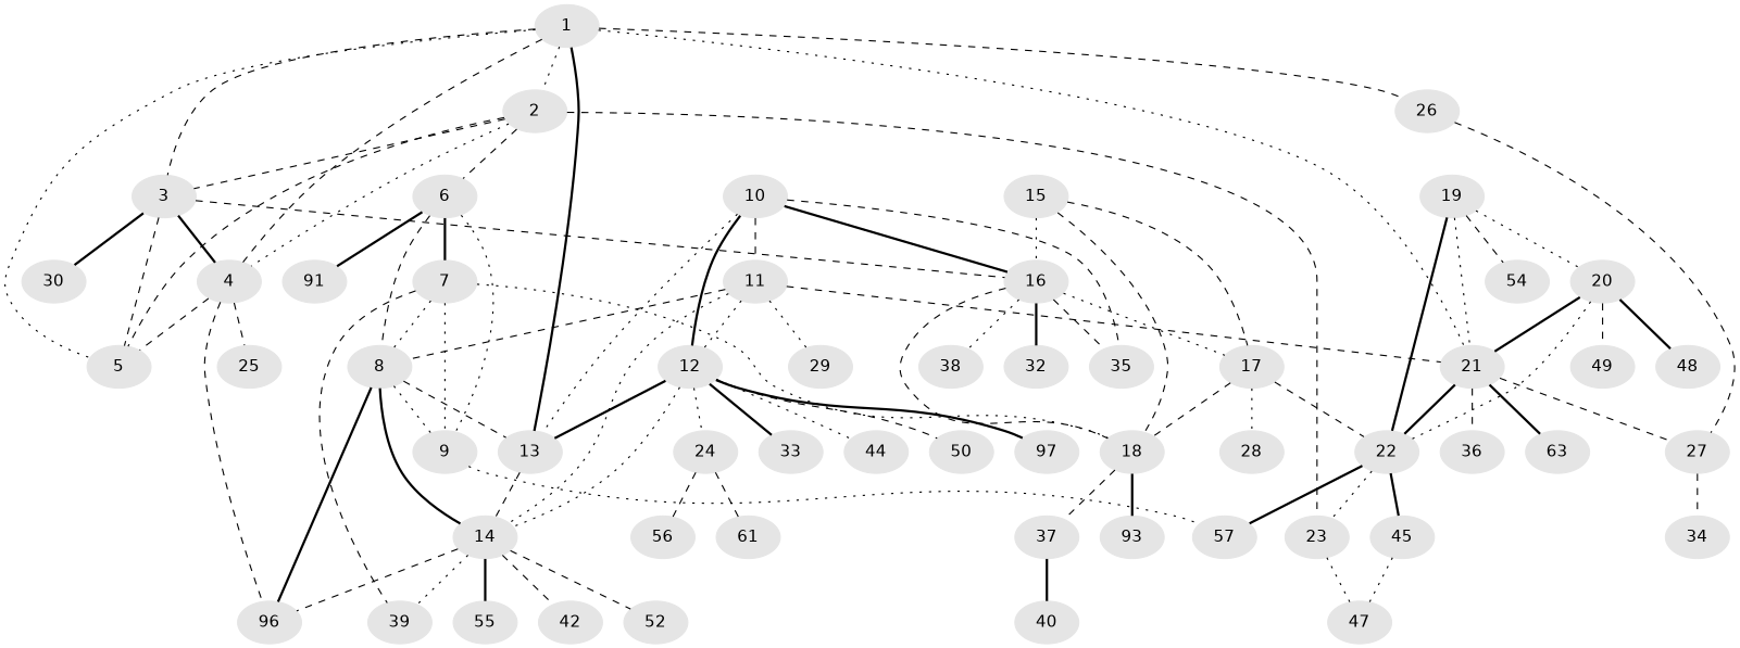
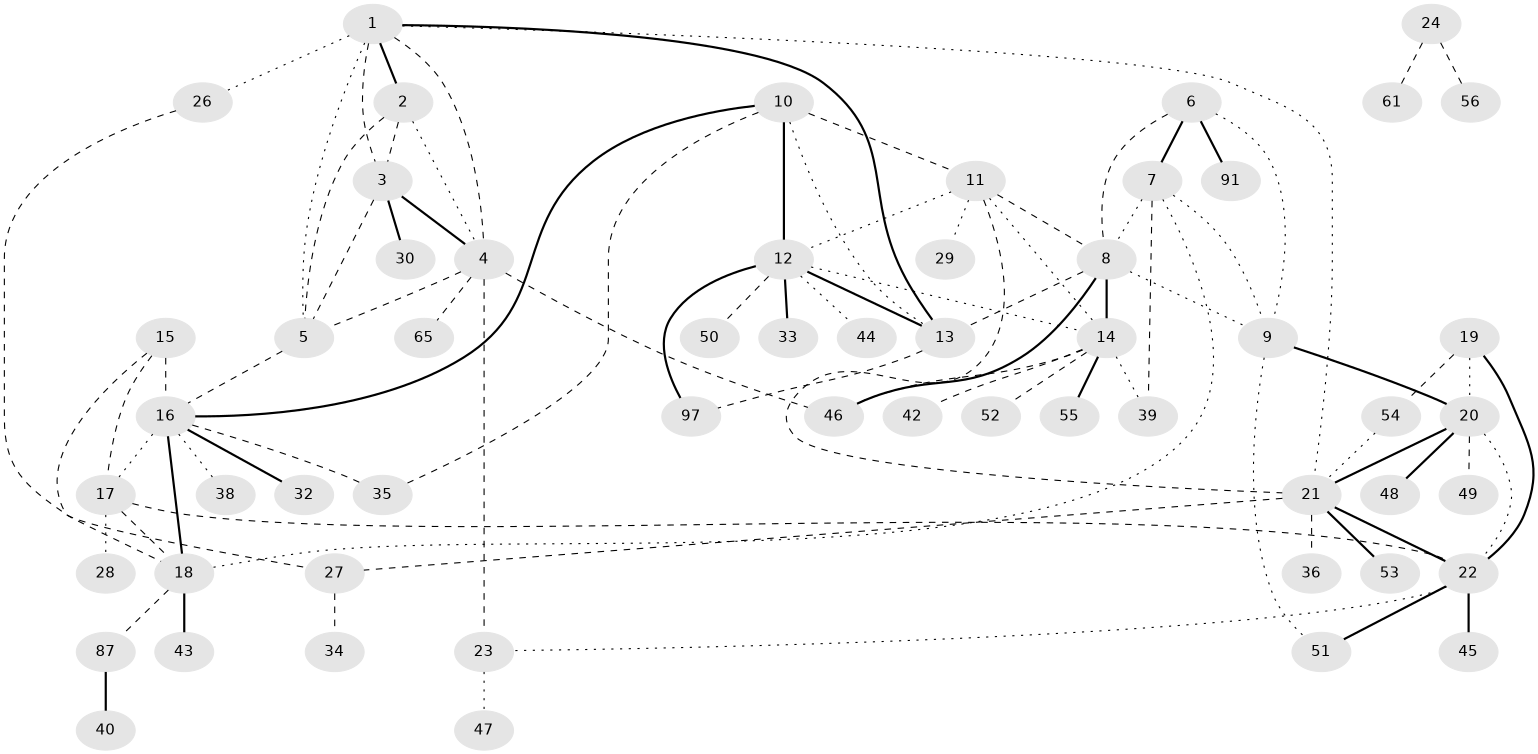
  graph {
    fontname="DejaVu Sans"
    node [color=gray90 fontname="DejaVu Sans" style=filled]
    edge [fontname="DejaVu Sans" style=dashed weight=1.0]
    1
    2
    3
    4
    5
    13
    21
    26
    6
    23
    30
-   25
-   46 [label=96]
+   25 [label=65]
+   46
    16
    14
    22
    27
    36
-   53 [label=63]
+   53
    7
    8
    9
    n23 [label=91]
    47
    18
    35
    17
    32
    38
    39
    20
-   51 [label=57]
-   37
-   43 [label=93]
+   51
+   37 [label=87]
+   43
    48
    49
    10
    11
    12
    29
    24
    33
    44
    50
    n45 [label=97]
    42
    52
    55
    n49 [label=61]
    56
    15
    28
    45
    40
    19
    54
    34
-   1 -- 2 [style=dotted]
+   1 -- 2 [style=bold]
    1 -- 3
    1 -- 4
    1 -- 5 [style=dotted]
    1 -- 13 [style=bold]
    1 -- 21 [style=dotted]
-   1 -- 26 [weight=2.0]
+   1 -- 26 [style=dotted weight=2.0]
    2 -- 3
    2 -- 4 [style=dotted]
    2 -- 5
-   2 -- 6
-   2 -- 23 [weight=7.0]
+   4 -- 23 [weight=7.0]
    3 -- 4 [style=bold]
    3 -- 5
    3 -- 30 [style=bold]
    4 -- 5
    4 -- 25
    4 -- 46
-   3 -- 16
-   13 -- 14
+   5 -- 16
+   13 -- n45
    21 -- 22 [style=bold]
    21 -- 27
    21 -- 36 [weight=2.0]
    21 -- 53 [style=bold]
    26 -- 27
    6 -- 7 [style=bold weight=2.0]
    6 -- 8
    6 -- 9 [style=dotted]
    6 -- n23 [style=bold weight=2.0]
    23 -- 47 [style=dotted]
-   16 -- 18 [weight=2.0]
+   16 -- 18 [style=bold weight=2.0]
    16 -- 35
    16 -- 17 [style=dotted weight=2.0]
    16 -- 32 [style=bold]
    16 -- 38 [style=dotted]
    14 -- 46
    14 -- 39 [style=dotted weight=3.0]
    14 -- 42
    14 -- 52
    14 -- 55 [style=bold]
    22 -- 23 [style=dotted]
    22 -- 51 [style=bold]
    22 -- 45 [style=bold]
    27 -- 34 [weight=3.0]
    7 -- 8 [style=dotted weight=2.0]
    7 -- 9 [style=dotted weight=2.0]
    7 -- 18 [style=dotted]
    7 -- 39
    8 -- 13
    8 -- 46 [style=bold]
    8 -- 14 [style=bold]
    8 -- 9 [style=dotted]
+   9 -- 20 [style=bold]
    9 -- 51 [style=dotted]
    18 -- 37
    18 -- 43 [style=bold weight=2.0]
    17 -- 22
    17 -- 18
    17 -- 28 [style=dotted weight=4.0]
    20 -- 21 [style=bold]
    20 -- 22 [style=dotted]
    20 -- 48 [style=bold]
    20 -- 49
    37 -- 40 [style=bold]
    10 -- 13 [style=dotted]
    10 -- 16 [style=bold]
    10 -- 35
    10 -- 11
    10 -- 12 [style=bold]
    11 -- 21
    11 -- 14 [style=dotted]
    11 -- 8
    11 -- 12 [style=dotted]
    11 -- 29 [style=dotted]
    12 -- 13 [style=bold]
    12 -- 14 [style=dotted]
-   12 -- 24 [style=dotted]
    12 -- 33 [style=bold]
    12 -- 44 [style=dotted]
    12 -- 50
    12 -- n45 [style=bold]
    24 -- n49
    24 -- 56
-   15 -- 16 [style=dotted weight=3.0]
+   15 -- 16 [weight=3.0]
    15 -- 18
    15 -- 17
-   45 -- 47 [style=dotted]
-   19 -- 21 [style=dotted weight=2.0]
+   54 -- 21 [style=dotted weight=2.0]
    19 -- 22 [style=bold weight=2.0]
    19 -- 20 [style=dotted weight=2.0]
    19 -- 54
  }
